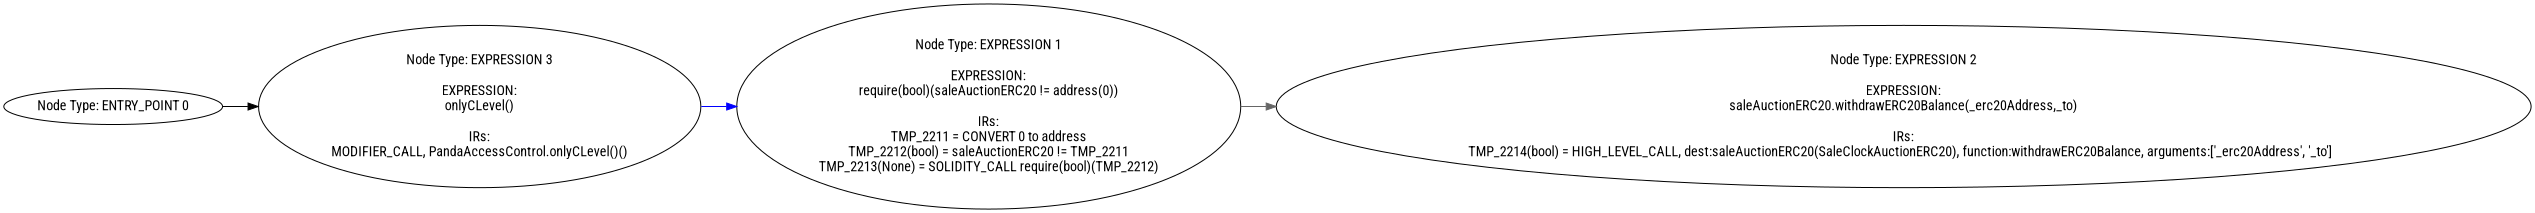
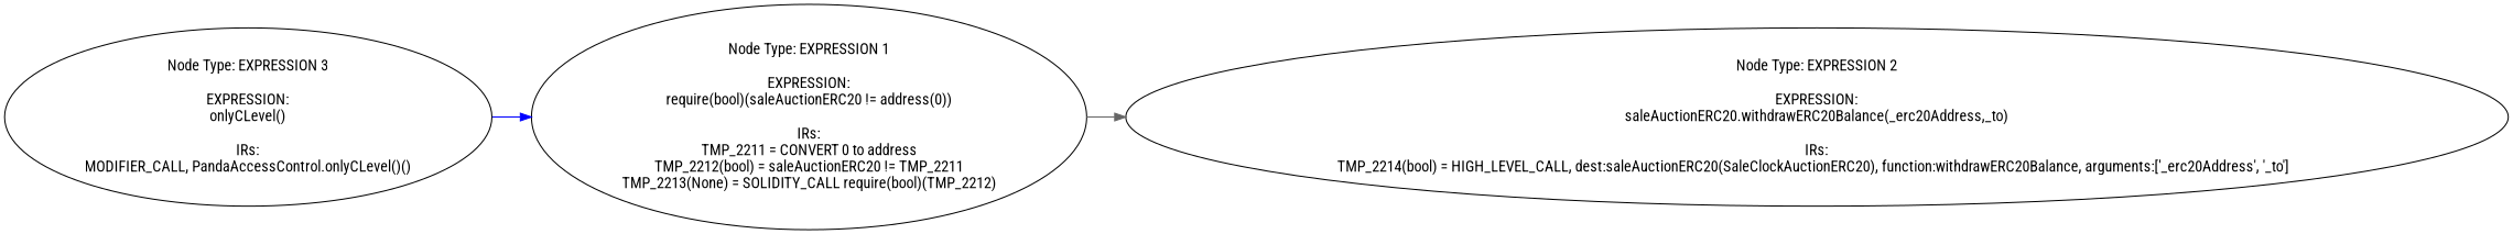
  digraph {
    rankdir=LR
    fontname="Roboto Condensed"
    node [fontname="Roboto Condensed"]
    edge [fontname="Roboto Condensed"]
-   n1 [label="Node Type: ENTRY_POINT 0\n"]
    n2 [label="Node Type: EXPRESSION 3\n\nEXPRESSION:\nonlyCLevel()\n\nIRs:\nMODIFIER_CALL, PandaAccessControl.onlyCLevel()()"]
    n3 [label="Node Type: EXPRESSION 1\n\nEXPRESSION:\nrequire(bool)(saleAuctionERC20 != address(0))\n\nIRs:\nTMP_2211 = CONVERT 0 to address\nTMP_2212(bool) = saleAuctionERC20 != TMP_2211\nTMP_2213(None) = SOLIDITY_CALL require(bool)(TMP_2212)"]
    n4 [label="Node Type: EXPRESSION 2\n\nEXPRESSION:\nsaleAuctionERC20.withdrawERC20Balance(_erc20Address,_to)\n\nIRs:\nTMP_2214(bool) = HIGH_LEVEL_CALL, dest:saleAuctionERC20(SaleClockAuctionERC20), function:withdrawERC20Balance, arguments:['_erc20Address', '_to']  "]
-   n1 -> n2 [color=black]
    n2 -> n3 [color=blue]
    n3 -> n4 [color=gray40]
  }
